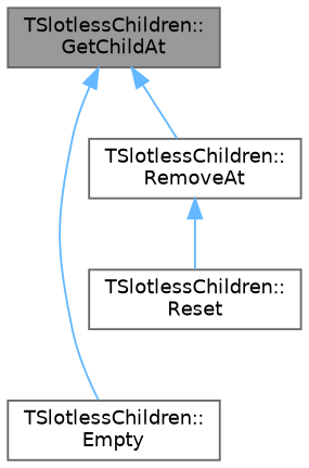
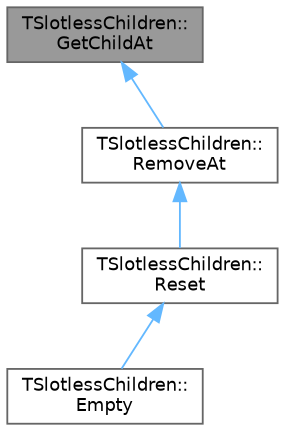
  digraph {
    rankdir=TB
    node [color=grey40 fillcolor=white fontname=Helvetica fontsize=10 shape=box style=filled]
    edge [color=steelblue1 dir=back fontname=Helvetica fontsize=10 labelfontname=Helvetica labelfontsize=10 style=solid]
    n1 [color=gray40 fillcolor=grey60 fontcolor=black height=0.2 label="TSlotlessChildren::\lGetChildAt" width=0.4]
    n2 [height=0.2 label="TSlotlessChildren::\lEmpty" width=0.4]
    n3 [height=0.2 label="TSlotlessChildren::\lRemoveAt" width=0.4]
    n4 [height=0.2 label="TSlotlessChildren::\lReset" width=0.4]
-   n1 -> n2
+   n4 -> n2
    n1 -> n3
    n3 -> n4
  }
